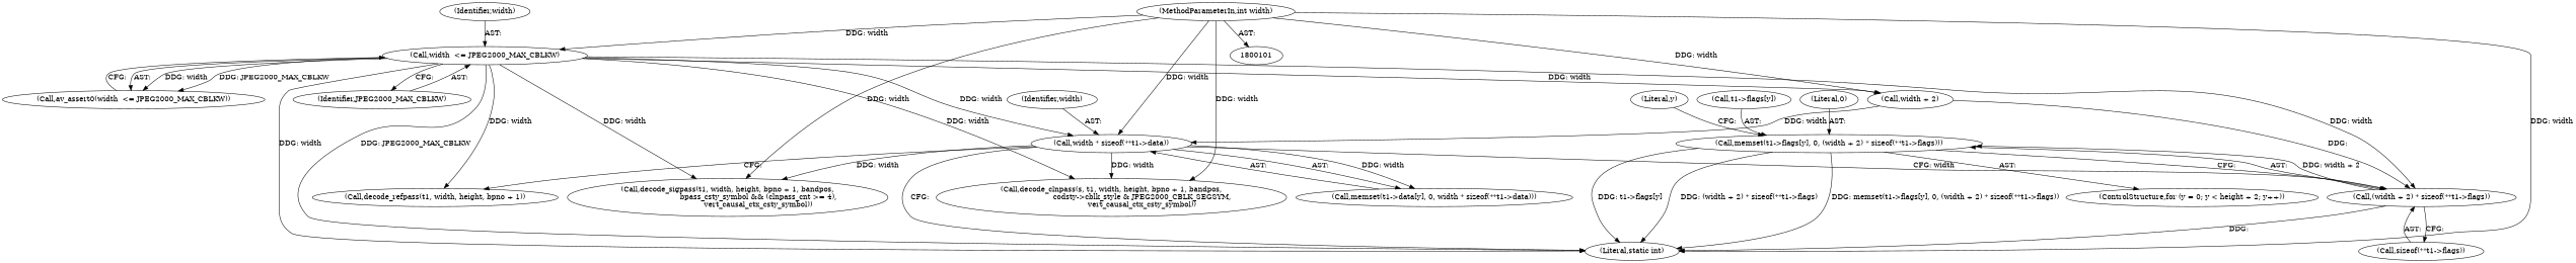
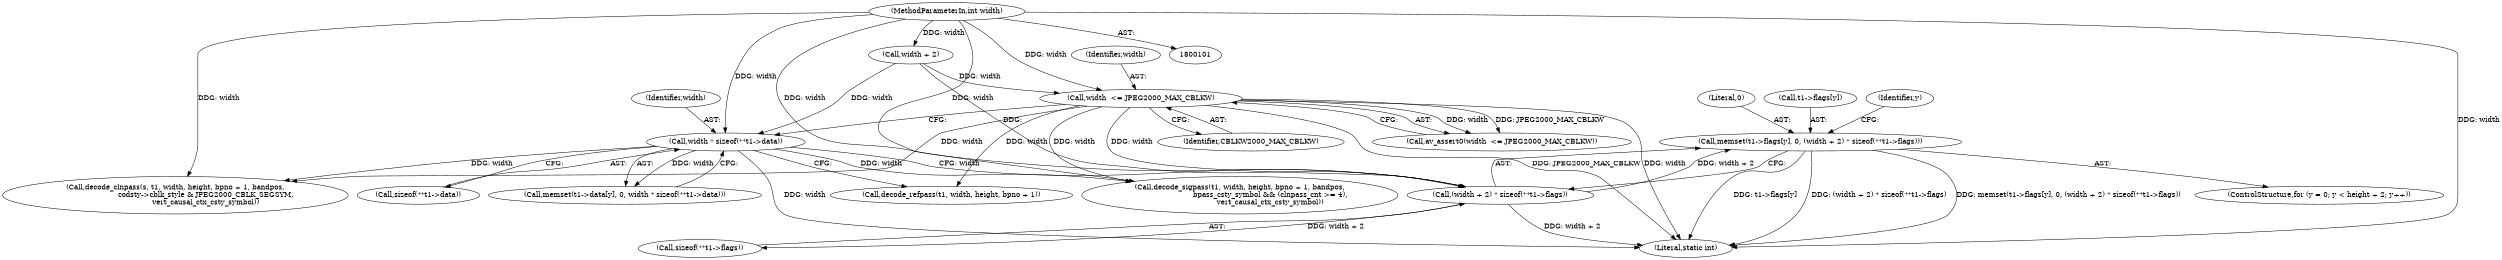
  digraph {
    n1 [label="(Call,memset(t1->flags[y], 0, (width + 2) * sizeof(**t1->flags)))"]
    n2 [label="(Call,(width + 2) * sizeof(**t1->flags))"]
    n3 [label="(Literal,static int)"]
    n4 [label="(ControlStructure,for (y = 0; y < height + 2; y++))"]
    n5 [label="(Call,sizeof(**t1->flags))"]
    n6 [label="(Call,width  <= JPEG2000_MAX_CBLKW)"]
    n7 [label="(Call,width * sizeof(**t1->data))"]
    n8 [label="(Call,decode_refpass(t1, width, height, bpno + 1))"]
    n9 [label="(Call,decode_clnpass(s, t1, width, height, bpno + 1, bandpos,\n                           codsty->cblk_style & JPEG2000_CBLK_SEGSYM,\n                           vert_causal_ctx_csty_symbol))"]
    n10 [label="(Call,width + 2)"]
-   n11 [label="(Identifier,JPEG2000_MAX_CBLKW)"]
+   n11 [label="(Identifier,CBLKW2000_MAX_CBLKW)"]
    n12 [label="(Call,av_assert0(width  <= JPEG2000_MAX_CBLKW))"]
    n13 [label="(Call,decode_sigpass(t1, width, height, bpno + 1, bandpos,\n                           bpass_csty_symbol && (clnpass_cnt >= 4),\n                           vert_causal_ctx_csty_symbol))"]
    n14 [label="(Call,memset(t1->data[y], 0, width * sizeof(**t1->data)))"]
+   n15 [label="(Call,sizeof(**t1->data))"]
    n16 [label="(MethodParameterIn,int width)"]
    n17 [label=1800101]
    n18 [label="(Identifier,width)"]
    n19 [label="(Literal,0)"]
    n20 [label="(Identifier,width)"]
    n21 [label="(Call,t1->flags[y])"]
-   n22 [label="(Literal,y)"]
+   n22 [label="(Identifier,y)"]
    n1 -> n2 [label="CFG: "]
    n1 -> n3 [label="DDG: t1->flags[y]"]
    n1 -> n3 [label="DDG: (width + 2) * sizeof(**t1->flags)"]
    n1 -> n3 [label="DDG: memset(t1->flags[y], 0, (width + 2) * sizeof(**t1->flags))"]
    n1 -> n4 [label="AST: "]
    n2 -> n1 [label="AST: "]
    n2 -> n1 [label="DDG: width + 2"]
-   n2 -> n3 [label="DDG: "]
-   n2 -> n5 [label="CFG: "]
+   n2 -> n3 [label="DDG: width + 2"]
+   n2 -> n5 [label="DDG: width + 2"]
    n5 -> n2 [label="AST: "]
    n6 -> n2 [label="DDG: width"]
    n6 -> n3 [label="DDG: width"]
    n6 -> n3 [label="DDG: JPEG2000_MAX_CBLKW"]
-   n6 -> n7 [label="DDG: width"]
+   n6 -> n7 [label="CFG: "]
    n6 -> n8 [label="DDG: width"]
    n6 -> n9 [label="DDG: width"]
-   n6 -> n10 [label="DDG: width"]
+   n10 -> n6 [label="DDG: width"]
    n6 -> n11 [label="CFG: "]
    n6 -> n12 [label="AST: "]
    n6 -> n12 [label="DDG: width"]
    n6 -> n12 [label="DDG: JPEG2000_MAX_CBLKW"]
    n6 -> n13 [label="DDG: width"]
    n7 -> n2 [label="CFG: width"]
-   n7 -> n3 [label="CFG: "]
+   n7 -> n3 [label="DDG: width"]
    n7 -> n8 [label="CFG: "]
    n7 -> n9 [label="DDG: width"]
    n7 -> n13 [label="DDG: width"]
    n7 -> n14 [label="AST: "]
    n7 -> n14 [label="DDG: width"]
+   n7 -> n15 [label="CFG: "]
    n10 -> n2 [label="DDG: "]
    n10 -> n7 [label="DDG: width"]
    n11 -> n6 [label="AST: "]
    n12 -> n6 [label="CFG: "]
-   n14 -> n7 [label="AST: "]
+   n14 -> n7 [label="CFG: "]
+   n15 -> n7 [label="AST: "]
+   n16 -> n2 [label="DDG: width"]
    n16 -> n3 [label="DDG: width"]
    n16 -> n6 [label="DDG: width"]
    n16 -> n7 [label="DDG: width"]
    n16 -> n9 [label="DDG: width"]
    n16 -> n10 [label="DDG: width"]
    n16 -> n13 [label="DDG: width"]
    n16 -> n17 [label="AST: "]
    n18 -> n6 [label="AST: "]
    n19 -> n1 [label="AST: "]
    n20 -> n7 [label="AST: "]
    n21 -> n1 [label="AST: "]
    n22 -> n1 [label="CFG: "]
  }
